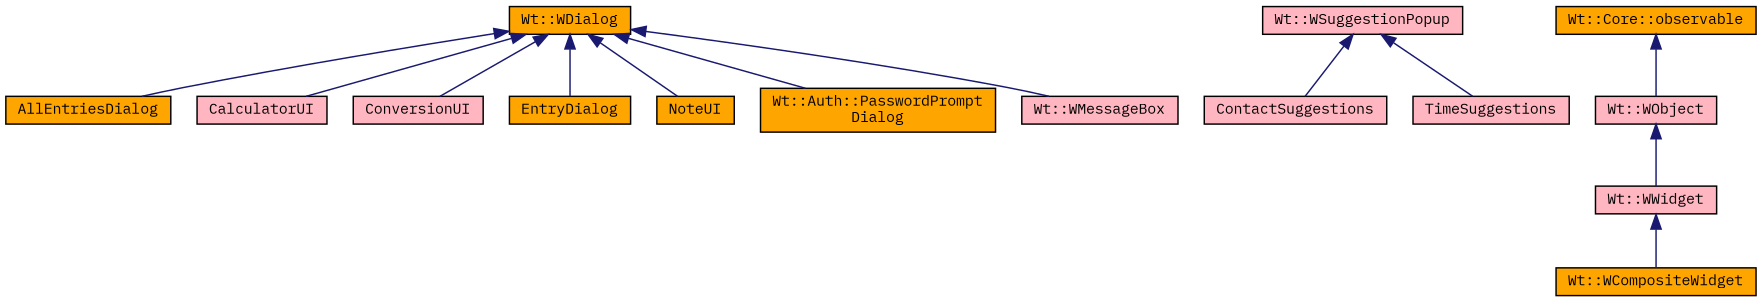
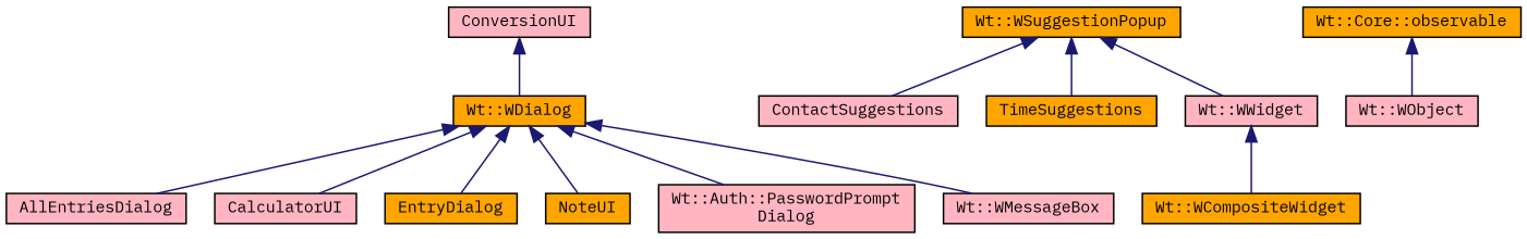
  digraph {
    fontname="IBM Plex Mono"
    rankdir=TB
    node [color=black fillcolor=lightpink fontname="IBM Plex Mono" fontsize=10 shape=record style=filled]
    edge [color=midnightblue dir=back fontname="IBM Plex Mono" fontsize=10 labelfontname=Helvetica labelfontsize=10 style=solid]
    n1 [fillcolor=orange height=0.2 label="Wt::WDialog" width=0.4]
-   n2 [fillcolor=orange height=0.2 label=AllEntriesDialog width=0.4]
+   n2 [height=0.2 label=AllEntriesDialog width=0.4]
    n3 [height=0.2 label=CalculatorUI width=0.4]
    n4 [height=0.2 label=ConversionUI width=0.4]
    n5 [fillcolor=orange height=0.2 label=EntryDialog width=0.4]
    n6 [fillcolor=orange height=0.2 label=NoteUI width=0.4]
-   n7 [fillcolor=orange height=0.2 label="Wt::Auth::PasswordPrompt\lDialog" width=0.4]
+   n7 [height=0.2 label="Wt::Auth::PasswordPrompt\lDialog" width=0.4]
    n8 [height=0.2 label="Wt::WMessageBox" width=0.4]
-   n9 [height=0.2 label="Wt::WSuggestionPopup" width=0.4]
+   n9 [fillcolor=orange height=0.2 label="Wt::WSuggestionPopup" width=0.4]
    n10 [height=0.2 label=ContactSuggestions width=0.4]
-   n11 [height=0.2 label=TimeSuggestions width=0.4]
+   n11 [fillcolor=orange height=0.2 label=TimeSuggestions width=0.4]
    n12 [fillcolor=orange height=0.2 label="Wt::WCompositeWidget" width=0.4]
    n13 [height=0.2 label="Wt::WWidget" width=0.4]
    n14 [height=0.2 label="Wt::WObject" width=0.4]
    n15 [fillcolor=orange height=0.2 label="Wt::Core::observable" width=0.4]
    n1 -> n2
    n1 -> n3
-   n1 -> n4
+   n4 -> n1
    n1 -> n5
    n1 -> n6
    n1 -> n7
    n1 -> n8
    n9 -> n10
    n9 -> n11
    n13 -> n12
-   n14 -> n13
+   n9 -> n13
    n15 -> n14
  }
